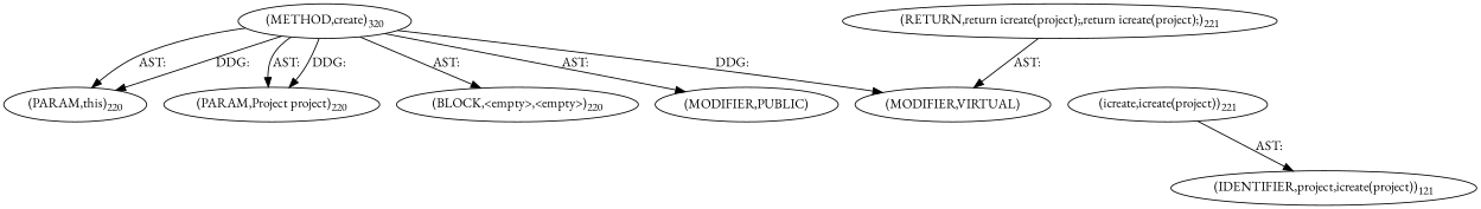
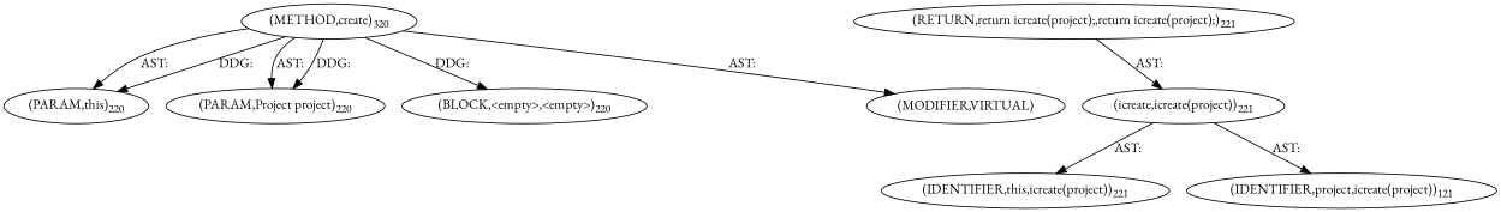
  digraph {
    fontname="EB Garamond"
    node [fontname="EB Garamond"]
    edge [fontname="EB Garamond"]
    n1 [label=<(METHOD,create)<SUB>320</SUB>>]
    n2 [label=<(PARAM,this)<SUB>220</SUB>>]
    n3 [label=<(PARAM,Project project)<SUB>220</SUB>>]
    n4 [label=<(BLOCK,&lt;empty&gt;,&lt;empty&gt;)<SUB>220</SUB>>]
-   n5 [label=<(MODIFIER,PUBLIC)>]
    n6 [label=<(MODIFIER,VIRTUAL)>]
    n7 [label=<(RETURN,return icreate(project);,return icreate(project);)<SUB>221</SUB>>]
    n8 [label=<(icreate,icreate(project))<SUB>221</SUB>>]
+   n9 [label=<(IDENTIFIER,this,icreate(project))<SUB>221</SUB>>]
    n10 [label=<(IDENTIFIER,project,icreate(project))<SUB>121</SUB>>]
    n1 -> n2 [label="AST: "]
    n1 -> n2 [label="DDG: "]
    n1 -> n3 [label="AST: "]
    n1 -> n3 [label="DDG: "]
-   n1 -> n4 [label="AST: "]
-   n1 -> n5 [label="AST: "]
-   n1 -> n6 [label="DDG: "]
-   n7 -> n6 [label="AST: "]
+   n1 -> n4 [label="DDG: "]
+   n1 -> n6 [label="AST: "]
+   n7 -> n8 [label="AST: "]
+   n8 -> n9 [label="AST: "]
    n8 -> n10 [label="AST: "]
  }
